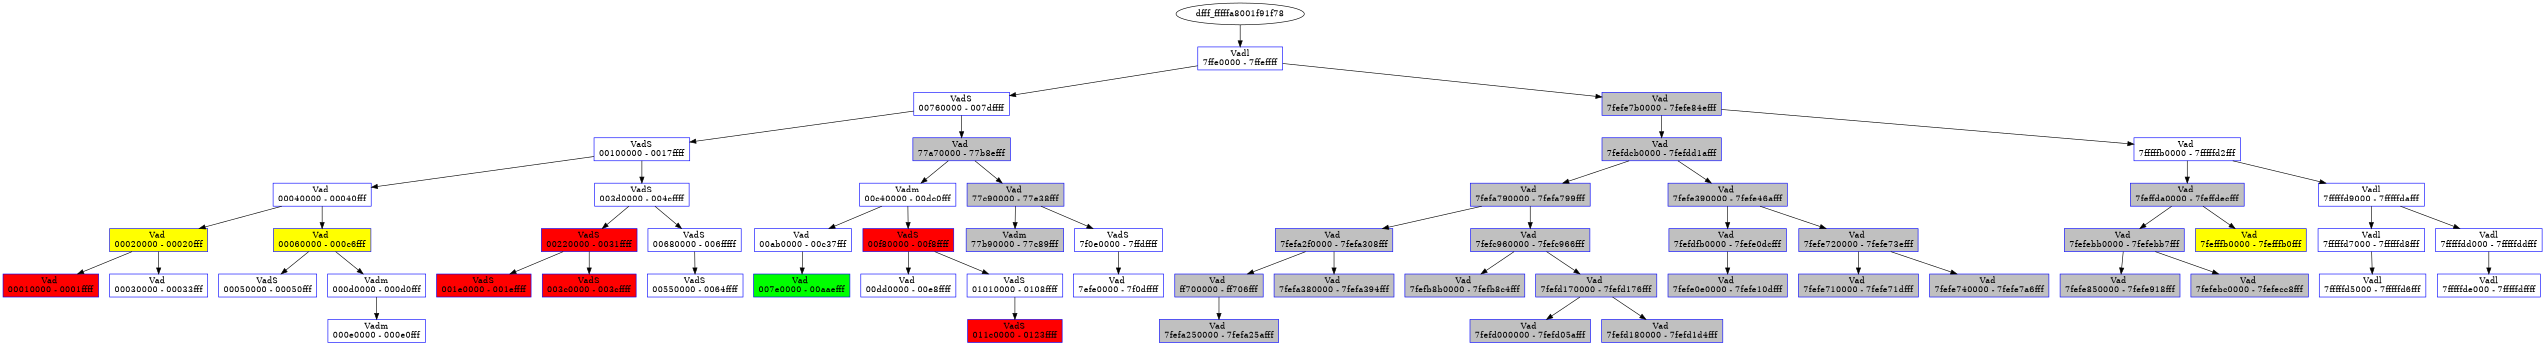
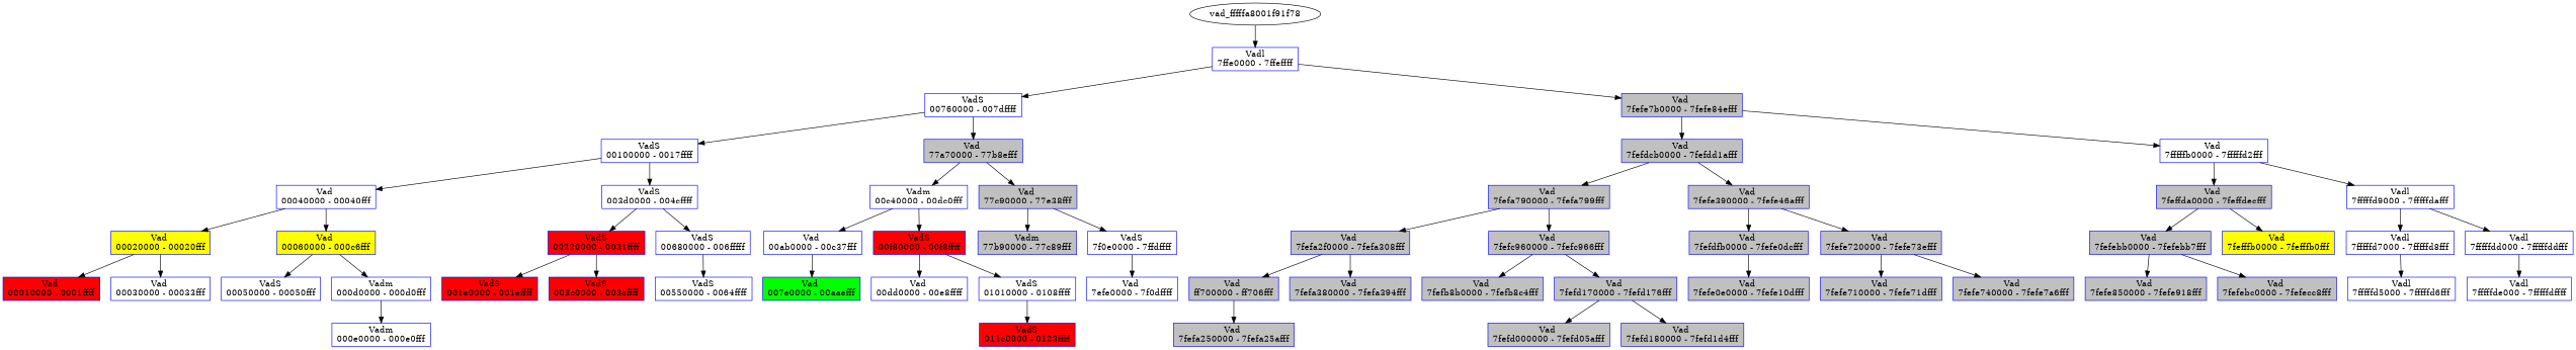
  digraph {
    rankdir=TB
    fontname="DejaVu Serif"
    node [color=blue fillcolor=gray shape=record style=filled fontname="DejaVu Serif"]
    edge [fontname="DejaVu Serif"]
    n1 [fillcolor=white label="{ Vadl\n7ffe0000 - 7ffeffff }"]
-   vad_fffffa8001f91f78 [label=dfff_fffffa8001f91f78 color="" fillcolor="" shape="" style=""]
+   vad_fffffa8001f91f78 [color="" fillcolor="" shape="" style=""]
    n3 [fillcolor=white label="{ VadS\n00760000 - 007dffff }"]
    n4 [label="{ Vad \n7fefe7b0000 - 7fefe84efff }"]
    n5 [fillcolor=white label="{ VadS\n00100000 - 0017ffff }"]
    n6 [label="{ Vad \n77a70000 - 77b8efff }"]
    n7 [fillcolor=white label="{ Vad \n00040000 - 00040fff }"]
    n8 [fillcolor=white label="{ VadS\n003d0000 - 004cffff }"]
    n9 [fillcolor=yellow label="{ Vad \n00020000 - 00020fff }"]
    n10 [fillcolor=yellow label="{ Vad \n00060000 - 000c6fff }"]
    n11 [fillcolor=red label="{ Vad \n00010000 - 0001ffff }"]
    n12 [fillcolor=white label="{ Vad \n00030000 - 00033fff }"]
    n13 [fillcolor=white label="{ VadS\n00050000 - 00050fff }"]
    n14 [fillcolor=white label="{ Vadm\n000d0000 - 000d0fff }"]
    n15 [fillcolor=white label="{ Vadm\n000e0000 - 000e0fff }"]
    n16 [fillcolor=red label="{ VadS\n00220000 - 0031ffff }"]
    n17 [fillcolor=white label="{ VadS\n00680000 - 006fffff }"]
    n18 [fillcolor=red label="{ VadS\n001e0000 - 001effff }"]
    n19 [fillcolor=red label="{ VadS\n003c0000 - 003cffff }"]
    n20 [fillcolor=white label="{ VadS\n00550000 - 0064ffff }"]
    n21 [fillcolor=white label="{ Vadm\n00c40000 - 00dc0fff }"]
    n22 [label="{ Vad \n77c90000 - 77e38fff }"]
    n23 [fillcolor=white label="{ Vad \n00ab0000 - 00c37fff }"]
    n24 [fillcolor=red label="{ VadS\n00f80000 - 00f8ffff }"]
    n25 [fillcolor=green label="{ Vad \n007e0000 - 00aaefff }"]
    n26 [fillcolor=white label="{ Vad \n00dd0000 - 00e8ffff }"]
    n27 [fillcolor=white label="{ VadS\n01010000 - 0108ffff }"]
    n28 [fillcolor=red label="{ VadS\n011c0000 - 0123ffff }"]
    n29 [label="{ Vadm\n77b90000 - 77c89fff }"]
    n30 [fillcolor=white label="{ VadS\n7f0e0000 - 7ffdffff }"]
    n31 [fillcolor=white label="{ Vad \n7efe0000 - 7f0dffff }"]
    n32 [label="{ Vad \n7fefdcb0000 - 7fefdd1afff }"]
    n33 [fillcolor=white label="{ Vad \n7fffffb0000 - 7fffffd2fff }"]
    n34 [label="{ Vad \n7fefa790000 - 7fefa799fff }"]
    n35 [label="{ Vad \n7fefe390000 - 7fefe46afff }"]
    n36 [label="{ Vad \n7fefa2f0000 - 7fefa308fff }"]
    n37 [label="{ Vad \n7fefc960000 - 7fefc966fff }"]
    n38 [label="{ Vad \nff700000 - ff706fff }"]
    n39 [label="{ Vad \n7fefa380000 - 7fefa394fff }"]
    n40 [label="{ Vad \n7fefa250000 - 7fefa25afff }"]
    n41 [label="{ Vad \n7fefb8b0000 - 7fefb8c4fff }"]
    n42 [label="{ Vad \n7fefd170000 - 7fefd176fff }"]
    n43 [label="{ Vad \n7fefd000000 - 7fefd05afff }"]
    n44 [label="{ Vad \n7fefd180000 - 7fefd1d4fff }"]
    n45 [label="{ Vad \n7fefdfb0000 - 7fefe0dcfff }"]
    n46 [label="{ Vad \n7fefe720000 - 7fefe73efff }"]
    n47 [label="{ Vad \n7fefe0e0000 - 7fefe10dfff }"]
    n48 [label="{ Vad \n7fefe710000 - 7fefe71dfff }"]
    n49 [label="{ Vad \n7fefe740000 - 7fefe7a6fff }"]
    n50 [label="{ Vad \n7feffda0000 - 7feffdecfff }"]
    n51 [fillcolor=white label="{ Vadl\n7fffffd9000 - 7fffffdafff }"]
    n52 [label="{ Vad \n7fefebb0000 - 7fefebb7fff }"]
    n53 [fillcolor=yellow label="{ Vad \n7fefffb0000 - 7fefffb0fff }"]
    n54 [label="{ Vad \n7fefe850000 - 7fefe918fff }"]
    n55 [label="{ Vad \n7fefebc0000 - 7fefecc8fff }"]
    n56 [fillcolor=white label="{ Vadl\n7fffffd7000 - 7fffffd8fff }"]
    n57 [fillcolor=white label="{ Vadl\n7fffffdd000 - 7fffffddfff }"]
    n58 [fillcolor=white label="{ Vadl\n7fffffd5000 - 7fffffd6fff }"]
    n59 [fillcolor=white label="{ Vadl\n7fffffde000 - 7fffffdffff }"]
    n1 -> n3
    n1 -> n4
    vad_fffffa8001f91f78 -> n1
    n3 -> n5
    n3 -> n6
    n4 -> n32
    n4 -> n33
    n5 -> n7
    n5 -> n8
    n6 -> n21
    n6 -> n22
    n7 -> n9
    n7 -> n10
    n8 -> n16
    n8 -> n17
    n9 -> n11
    n9 -> n12
    n10 -> n13
    n10 -> n14
    n14 -> n15
    n16 -> n18
    n16 -> n19
    n17 -> n20
    n21 -> n23
    n21 -> n24
    n22 -> n29
    n22 -> n30
    n23 -> n25
    n24 -> n26
    n24 -> n27
    n27 -> n28
    n30 -> n31
    n32 -> n34
    n32 -> n35
    n33 -> n50
    n33 -> n51
    n34 -> n36
    n34 -> n37
    n35 -> n45
    n35 -> n46
    n36 -> n38
    n36 -> n39
    n37 -> n41
    n37 -> n42
    n38 -> n40
    n42 -> n43
    n42 -> n44
    n45 -> n47
    n46 -> n48
    n46 -> n49
    n50 -> n52
    n50 -> n53
    n51 -> n56
    n51 -> n57
    n52 -> n54
    n52 -> n55
    n56 -> n58
    n57 -> n59
  }
